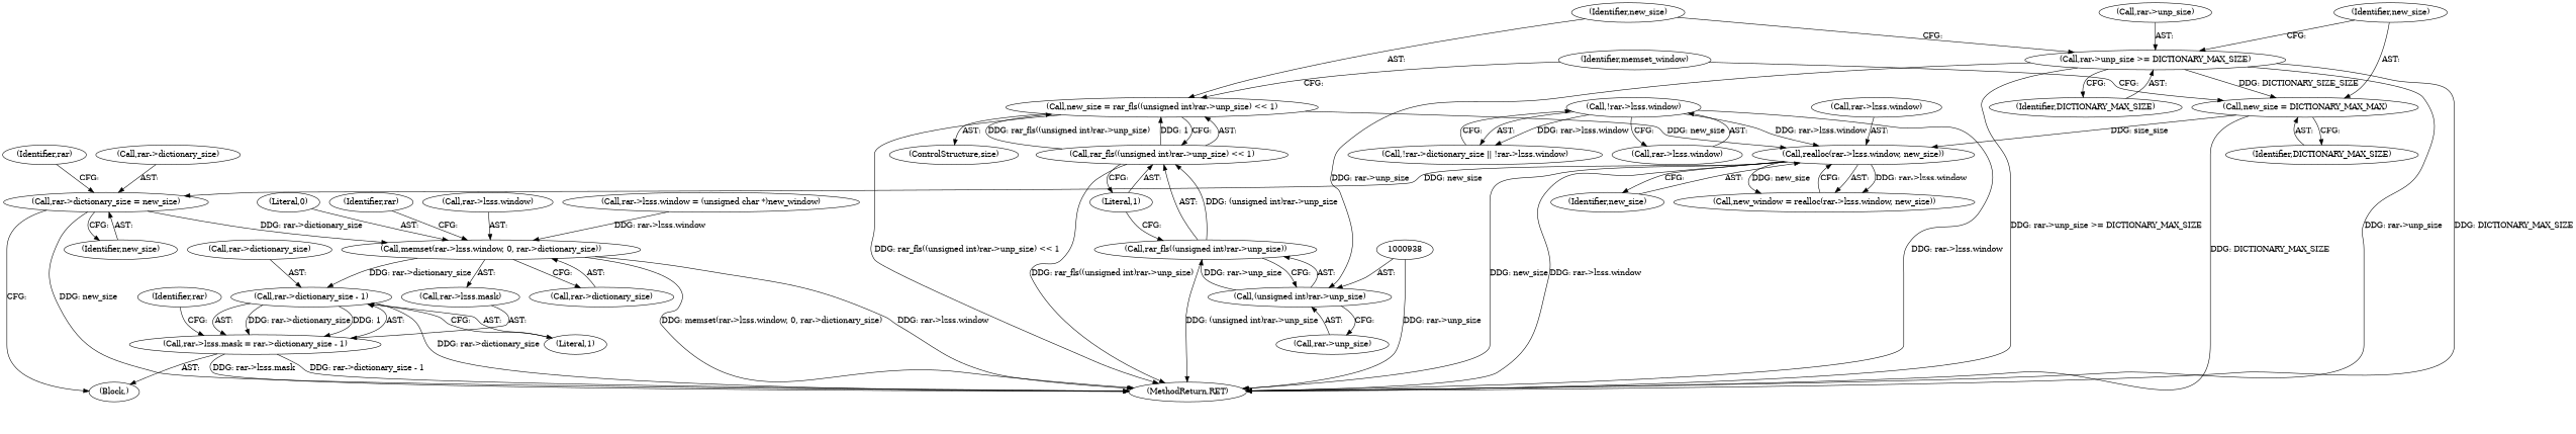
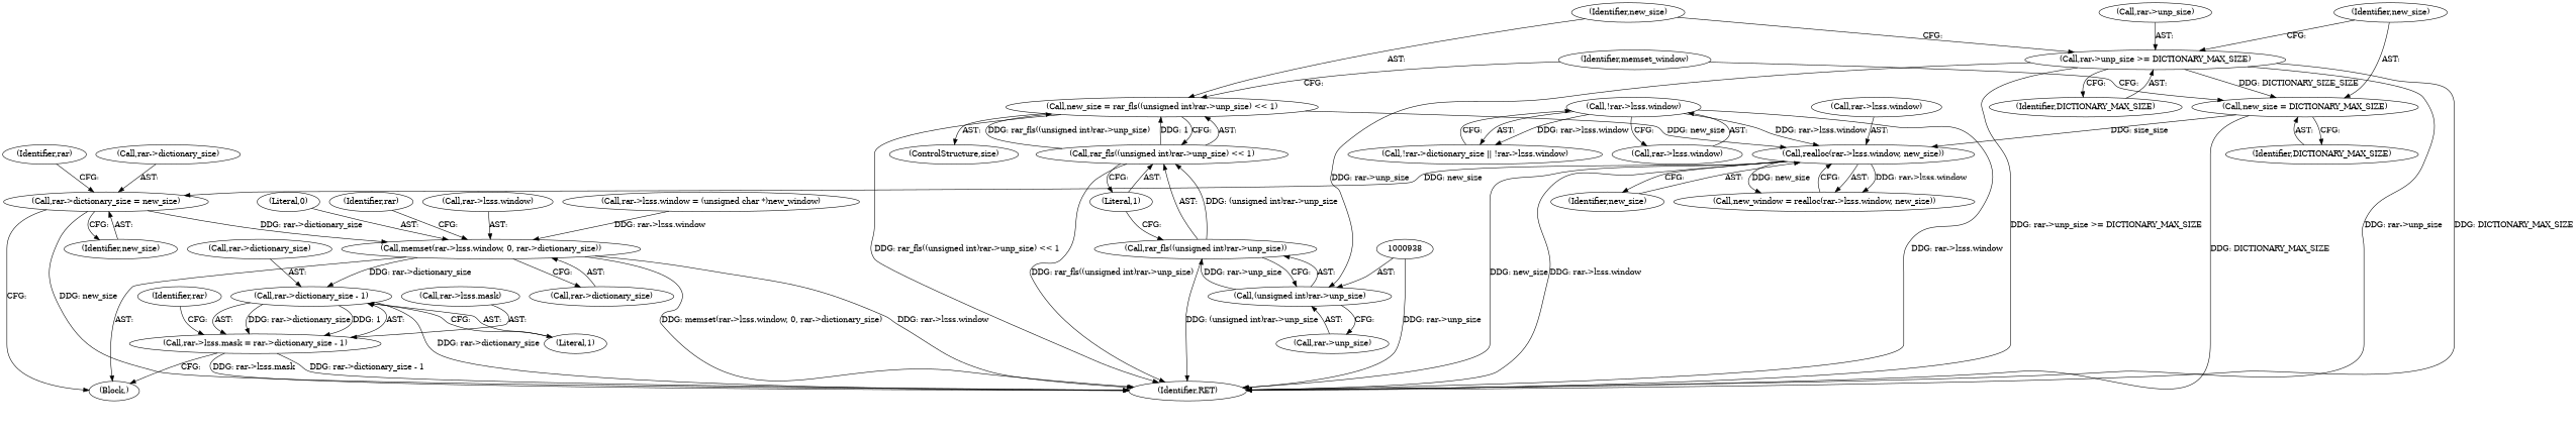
  digraph {
    fontname="DejaVu Serif"
    node [fontname="DejaVu Serif"]
    edge [fontname="DejaVu Serif"]
    n1 [label="(Call,rar->dictionary_size = new_size)"]
    n2 [label="(Call,memset(rar->lzss.window, 0, rar->dictionary_size))"]
-   n3 [label="(MethodReturn,RET)"]
+   n3 [label="(Identifier,RET)"]
    n4 [label="(Identifier,new_size)"]
    n5 [label="(Block,)"]
    n6 [label="(Call,rar->dictionary_size - 1)"]
    n7 [label="(Call,rar->dictionary_size)"]
    n8 [label="(Call,realloc(rar->lzss.window, new_size))"]
    n9 [label="(Identifier,new_size)"]
    n10 [label="(Call,new_window = realloc(rar->lzss.window, new_size))"]
    n11 [label="(Call,!rar->lzss.window)"]
    n12 [label="(Call,rar->lzss.window)"]
    n13 [label="(Call,!rar->dictionary_size || !rar->lzss.window)"]
    n14 [label="(Call,new_size = rar_fls((unsigned int)rar->unp_size) << 1)"]
    n15 [label="(Call,rar_fls((unsigned int)rar->unp_size) << 1)"]
    n16 [label="(ControlStructure,size)"]
    n17 [label="(Literal,1)"]
    n18 [label="(Call,rar_fls((unsigned int)rar->unp_size))"]
    n19 [label="(Call,(unsigned int)rar->unp_size)"]
    n20 [label="(Call,rar->unp_size)"]
    n21 [label="(Call,rar->unp_size >= DICTIONARY_MAX_SIZE)"]
-   n22 [label="(Call,new_size = DICTIONARY_MAX_MAX)"]
+   n22 [label="(Call,new_size = DICTIONARY_MAX_SIZE)"]
    n23 [label="(Identifier,DICTIONARY_MAX_SIZE)"]
    n24 [label="(Identifier,DICTIONARY_MAX_SIZE)"]
    n25 [label="(Call,rar->lzss.mask = rar->dictionary_size - 1)"]
    n26 [label="(Literal,1)"]
    n27 [label="(Call,rar->lzss.window)"]
    n28 [label="(Call,rar->lzss.window)"]
    n29 [label="(Call,rar->lzss.window = (unsigned char *)new_window)"]
    n30 [label="(Identifier,rar)"]
    n31 [label="(Call,rar->dictionary_size)"]
    n32 [label="(Identifier,memset_window)"]
    n33 [label="(Call,rar->lzss.mask)"]
    n34 [label="(Literal,0)"]
    n35 [label="(Call,rar->unp_size)"]
    n36 [label="(Identifier,rar)"]
    n37 [label="(Identifier,new_size)"]
    n38 [label="(Call,rar->dictionary_size)"]
    n39 [label="(Identifier,new_size)"]
    n40 [label="(Identifier,rar)"]
    1000938
    n1 -> n2 [label="DDG: rar->dictionary_size"]
    n1 -> n3 [label="DDG: new_size"]
    n1 -> n4 [label="CFG: "]
    n1 -> n5 [label="CFG: "]
    n2 -> n3 [label="DDG: rar->lzss.window"]
    n2 -> n3 [label="DDG: memset(rar->lzss.window, 0, rar->dictionary_size)"]
-   n2 -> n33 [label="AST: "]
+   n2 -> n5 [label="AST: "]
    n2 -> n6 [label="DDG: rar->dictionary_size"]
    n2 -> n7 [label="CFG: "]
    n4 -> n1 [label="AST: "]
    n6 -> n3 [label="DDG: rar->dictionary_size"]
    n6 -> n25 [label="AST: "]
    n6 -> n25 [label="DDG: rar->dictionary_size"]
    n6 -> n25 [label="DDG: 1"]
    n6 -> n26 [label="CFG: "]
    n7 -> n2 [label="AST: "]
    n8 -> n1 [label="DDG: new_size"]
    n8 -> n3 [label="DDG: rar->lzss.window"]
    n8 -> n3 [label="DDG: new_size"]
    n8 -> n9 [label="CFG: "]
    n8 -> n10 [label="AST: "]
    n8 -> n10 [label="DDG: rar->lzss.window"]
    n8 -> n10 [label="DDG: new_size"]
    n9 -> n8 [label="AST: "]
    n10 -> n8 [label="CFG: "]
    n11 -> n3 [label="DDG: rar->lzss.window"]
    n11 -> n8 [label="DDG: rar->lzss.window"]
    n11 -> n12 [label="CFG: "]
    n11 -> n13 [label="AST: "]
    n11 -> n13 [label="DDG: rar->lzss.window"]
    n12 -> n11 [label="AST: "]
    n13 -> n11 [label="CFG: "]
    n14 -> n3 [label="DDG: rar_fls((unsigned int)rar->unp_size) << 1"]
    n14 -> n8 [label="DDG: new_size"]
    n14 -> n15 [label="CFG: "]
    n14 -> n16 [label="AST: "]
    n15 -> n3 [label="DDG: rar_fls((unsigned int)rar->unp_size)"]
    n15 -> n14 [label="AST: "]
    n15 -> n14 [label="DDG: rar_fls((unsigned int)rar->unp_size)"]
    n15 -> n14 [label="DDG: 1"]
    n15 -> n17 [label="CFG: "]
    n17 -> n15 [label="AST: "]
    n17 -> n18 [label="CFG: "]
    n18 -> n3 [label="DDG: (unsigned int)rar->unp_size"]
    n18 -> n15 [label="AST: "]
    n18 -> n15 [label="DDG: (unsigned int)rar->unp_size"]
    n18 -> n19 [label="CFG: "]
    n19 -> n18 [label="AST: "]
    n19 -> n18 [label="DDG: rar->unp_size"]
    n19 -> n20 [label="CFG: "]
    n20 -> n19 [label="AST: "]
    n21 -> n3 [label="DDG: rar->unp_size"]
    n21 -> n3 [label="DDG: DICTIONARY_MAX_SIZE"]
    n21 -> n3 [label="DDG: rar->unp_size >= DICTIONARY_MAX_SIZE"]
    n21 -> n19 [label="DDG: rar->unp_size"]
    n21 -> n22 [label="DDG: DICTIONARY_SIZE_SIZE"]
    n21 -> n23 [label="CFG: "]
    n22 -> n3 [label="DDG: DICTIONARY_MAX_SIZE"]
    n22 -> n8 [label="DDG: size_size"]
    n22 -> n24 [label="CFG: "]
    n23 -> n21 [label="AST: "]
    n24 -> n22 [label="AST: "]
    n25 -> n3 [label="DDG: rar->dictionary_size - 1"]
    n25 -> n3 [label="DDG: rar->lzss.mask"]
-   n25 -> n5 [label="AST: "]
+   n25 -> n5 [label="CFG: "]
    n25 -> n6 [label="AST: "]
    n26 -> n6 [label="AST: "]
    n27 -> n8 [label="AST: "]
    n28 -> n2 [label="AST: "]
    n29 -> n2 [label="DDG: rar->lzss.window"]
    n30 -> n1 [label="CFG: "]
    n31 -> n1 [label="AST: "]
    n32 -> n14 [label="CFG: "]
    n32 -> n22 [label="CFG: "]
    n33 -> n25 [label="AST: "]
    n34 -> n2 [label="AST: "]
    n35 -> n21 [label="AST: "]
    n36 -> n25 [label="CFG: "]
    n37 -> n14 [label="AST: "]
    n37 -> n21 [label="CFG: "]
    n38 -> n6 [label="AST: "]
    n39 -> n21 [label="CFG: "]
    n39 -> n22 [label="AST: "]
    n40 -> n2 [label="CFG: "]
    1000938 -> n3 [label="DDG: rar->unp_size"]
    1000938 -> n19 [label="AST: "]
  }
